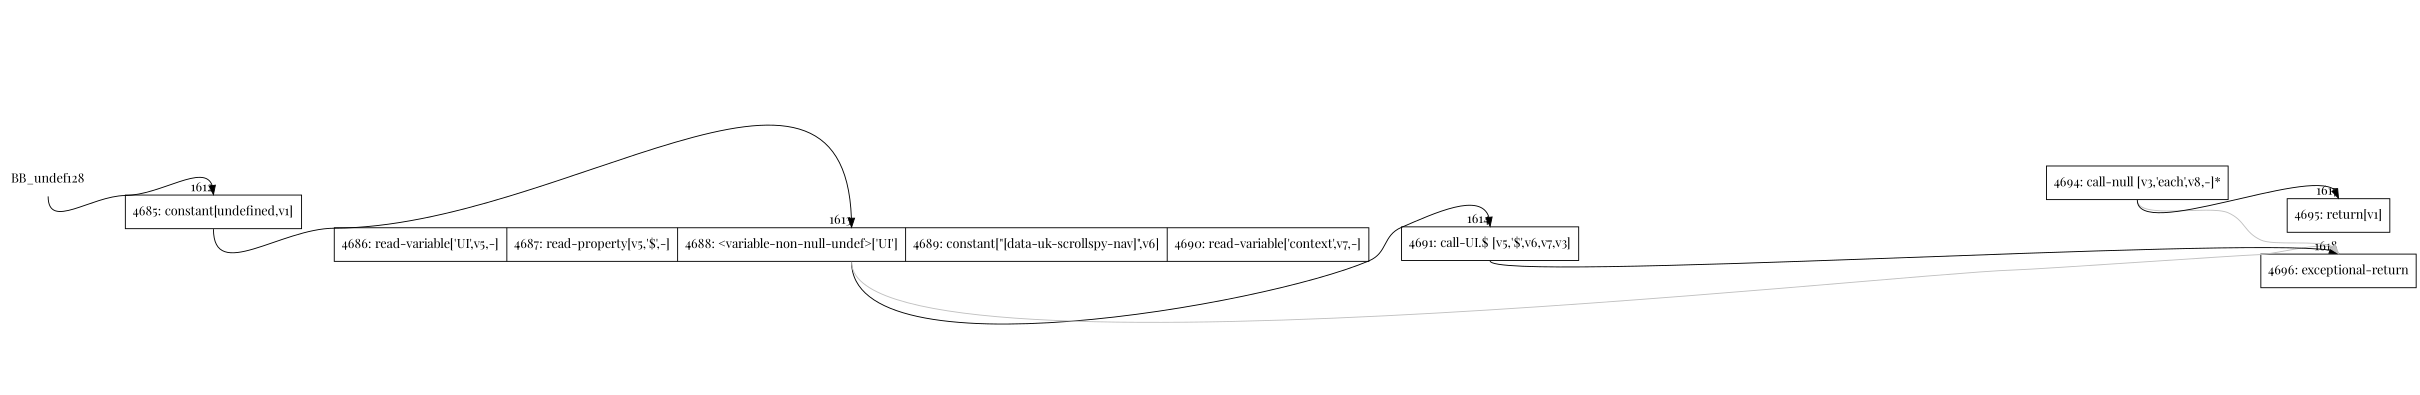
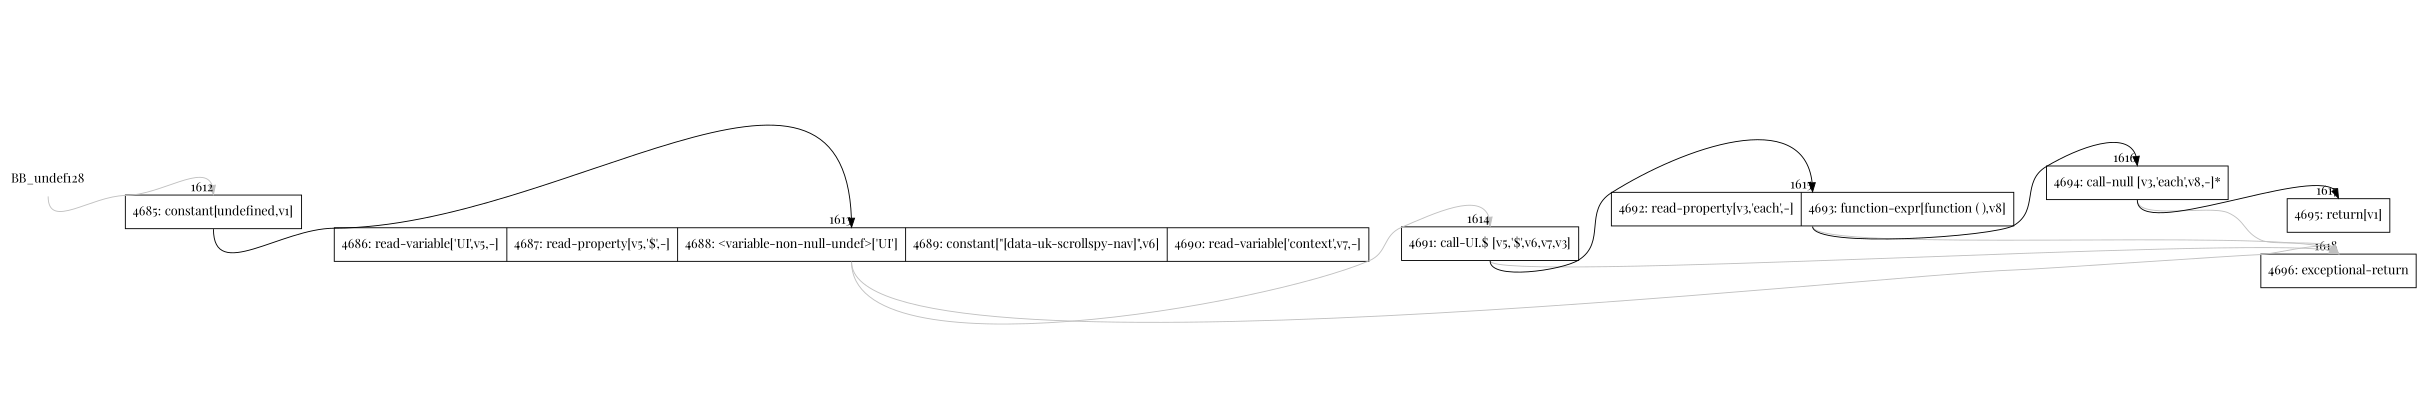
  digraph {
    fontname="Playfair Display"
    rankdir=LR
    node [fontname="Playfair Display" shape=record]
    edge [fontname="Playfair Display" headport=n tailport=s]
    n1 [label=BB_undef128 shape=none]
    n2 [label="{4685: constant[undefined,v1]}"]
    n3 [label="{4686: read-variable['UI',v5,-]|4687: read-property[v5,'$',-]|4688: \<variable-non-null-undef\>['UI']|4689: constant[\"[data-uk-scrollspy-nav]\",v6]|4690: read-variable['context',v7,-]}"]
    n4 [label="{4691: call-UI.$ [v5,'$',v6,v7,v3]}"]
    n5 [label="{4696: exceptional-return}"]
+   n6 [label="{4692: read-property[v3,'each',-]|4693: function-expr[function ( ),v8]}"]
    n7 [label="{4694: call-null [v3,'each',v8,-]*}"]
    n8 [label="{4695: return[v1]}"]
-   n1 -> n2 [headlabel="    1612"]
+   n1 -> n2 [headlabel="    1612" color=gray]
    n2 -> n3 [headlabel="      1613"]
-   n3 -> n4 [headlabel="      1614"]
+   n3 -> n4 [headlabel="      1614" color=gray]
    n3 -> n5 [color=gray headlabel="      1618"]
-   n4 -> n5 [color=black]
+   n4 -> n5 [color=gray]
+   n4 -> n6 [headlabel="      1615"]
+   n6 -> n5 [color=gray]
+   n6 -> n7 [headlabel="      1616"]
    n7 -> n5 [color=gray]
    n7 -> n8 [headlabel="      1617"]
  }
